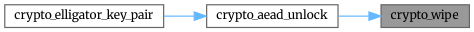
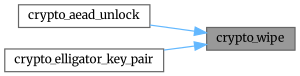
  digraph {
    fontname=Merriweather
    rankdir=RL
    node [color=grey40 fillcolor=white fontname=Merriweather fontsize=10 shape=box style=filled]
    edge [color=steelblue1 dir=back fontname=Merriweather fontsize=10 labelfontname=Helvetica labelfontsize=10 style=solid]
    n1 [color=gray40 fillcolor=grey60 fontcolor=black height=0.2 label=crypto_wipe width=0.4]
    n2 [height=0.2 label=crypto_aead_unlock width=0.4]
    n3 [height=0.2 label=crypto_elligator_key_pair width=0.4]
    n1 -> n2
-   n2 -> n3
+   n1 -> n3
  }
